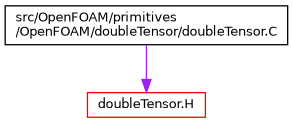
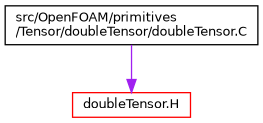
  digraph {
    node [fillcolor=white fontname=Helvetica fontsize=10 shape=record style=filled]
-   n1 [color=black fontcolor=black height=0.2 label="src/OpenFOAM/primitives\l/OpenFOAM/doubleTensor/doubleTensor.C" width=0.4]
+   n1 [color=black fontcolor=black height=0.2 label="src/OpenFOAM/primitives\l/Tensor/doubleTensor/doubleTensor.C" width=0.4]
    n2 [color=red height=0.2 label="doubleTensor.H" width=0.4]
    n1 -> n2 [color=purple fontname=Helvetica fontsize=10 labelfontname=Helvetica labelfontsize=10 style=solid]
  }
